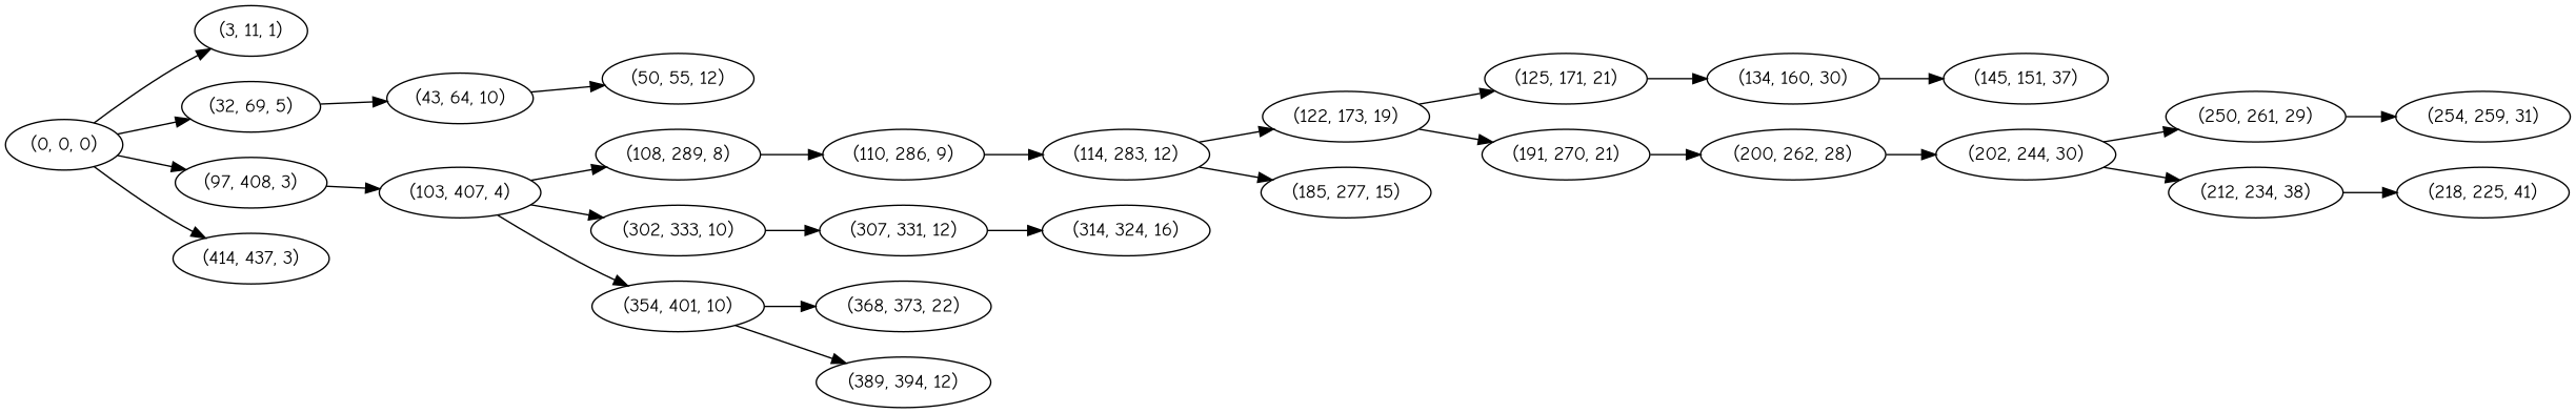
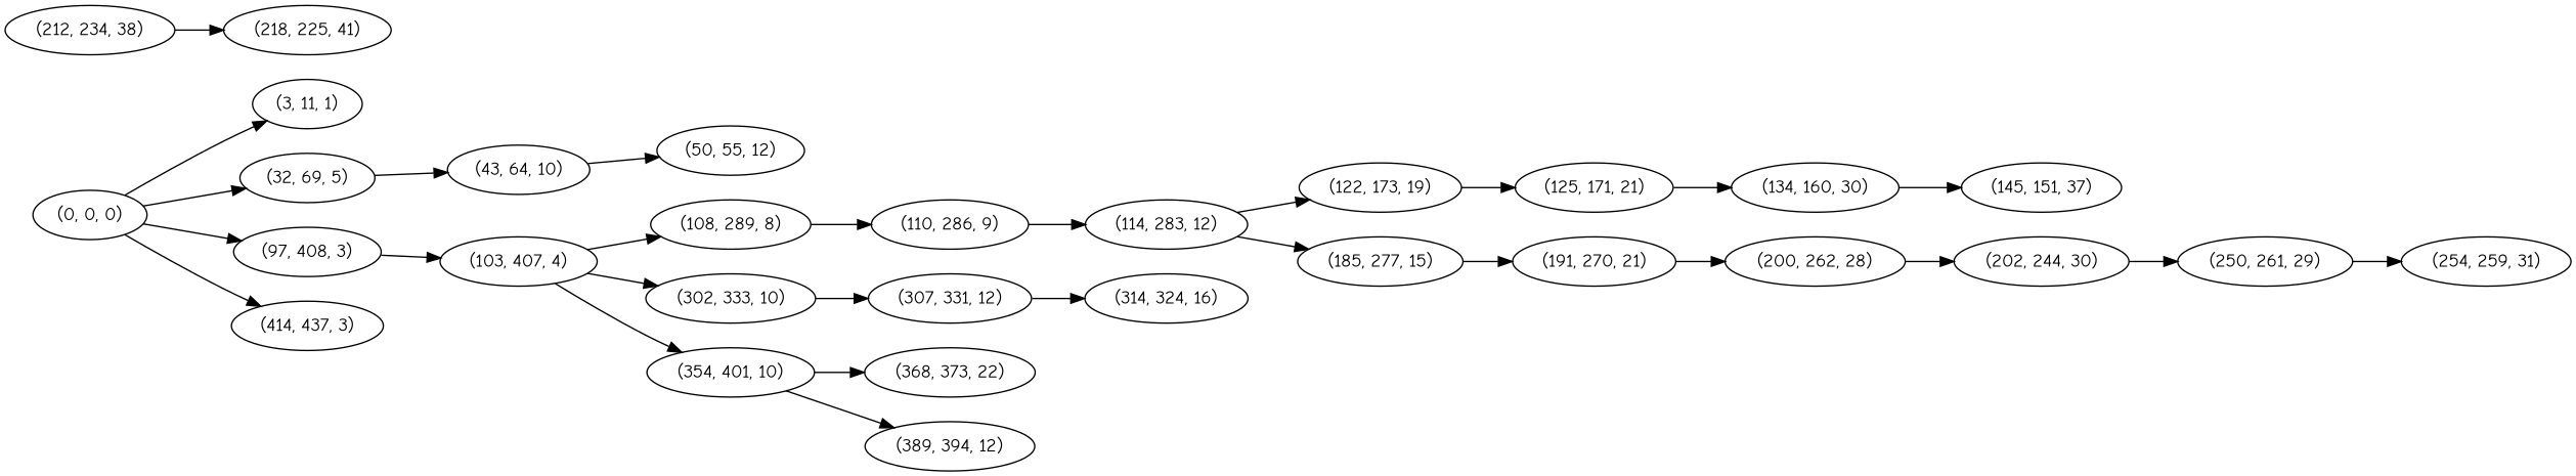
  digraph {
    fontname="Comic Neue"
    rankdir=LR
    node [fontname="Comic Neue"]
    edge [fontname="Comic Neue"]
    "(0, 0, 0)"
    "(3, 11, 1)"
    "(32, 69, 5)"
    "(97, 408, 3)"
    "(414, 437, 3)"
    "(43, 64, 10)"
    "(103, 407, 4)"
    "(50, 55, 12)"
    "(108, 289, 8)"
    "(302, 333, 10)"
    "(354, 401, 10)"
    "(110, 286, 9)"
    "(307, 331, 12)"
    "(368, 373, 22)"
    "(389, 394, 12)"
    "(114, 283, 12)"
    "(122, 173, 19)"
    "(185, 277, 15)"
    "(125, 171, 21)"
    "(191, 270, 21)"
    "(134, 160, 30)"
    "(145, 151, 37)"
    "(200, 262, 28)"
    "(202, 244, 30)"
    "(250, 261, 29)"
    "(212, 234, 38)"
    "(254, 259, 31)"
    "(218, 225, 41)"
    "(314, 324, 16)"
    "(0, 0, 0)" -> "(3, 11, 1)"
    "(0, 0, 0)" -> "(32, 69, 5)"
    "(0, 0, 0)" -> "(97, 408, 3)"
    "(0, 0, 0)" -> "(414, 437, 3)"
    "(32, 69, 5)" -> "(43, 64, 10)"
    "(97, 408, 3)" -> "(103, 407, 4)"
    "(43, 64, 10)" -> "(50, 55, 12)"
    "(103, 407, 4)" -> "(108, 289, 8)"
    "(103, 407, 4)" -> "(302, 333, 10)"
    "(103, 407, 4)" -> "(354, 401, 10)"
    "(108, 289, 8)" -> "(110, 286, 9)"
    "(302, 333, 10)" -> "(307, 331, 12)"
    "(354, 401, 10)" -> "(368, 373, 22)"
    "(354, 401, 10)" -> "(389, 394, 12)"
    "(110, 286, 9)" -> "(114, 283, 12)"
    "(307, 331, 12)" -> "(314, 324, 16)"
    "(114, 283, 12)" -> "(122, 173, 19)"
    "(114, 283, 12)" -> "(185, 277, 15)"
    "(122, 173, 19)" -> "(125, 171, 21)"
-   "(122, 173, 19)" -> "(191, 270, 21)"
+   "(185, 277, 15)" -> "(191, 270, 21)"
    "(125, 171, 21)" -> "(134, 160, 30)"
    "(191, 270, 21)" -> "(200, 262, 28)"
    "(134, 160, 30)" -> "(145, 151, 37)"
    "(200, 262, 28)" -> "(202, 244, 30)"
    "(202, 244, 30)" -> "(250, 261, 29)"
-   "(202, 244, 30)" -> "(212, 234, 38)"
    "(250, 261, 29)" -> "(254, 259, 31)"
    "(212, 234, 38)" -> "(218, 225, 41)"
  }
